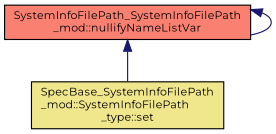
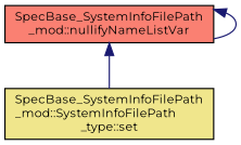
  digraph {
    rankdir=TB
    fontname=Montserrat
    node [color=black fontname=Montserrat fontsize=10 shape=record style=filled]
    edge [color=midnightblue dir=back fontname=Montserrat fontsize=10 labelfontname=Helvetica labelfontsize=10 style=solid]
-   n1 [fillcolor=salmon fontcolor=black height=0.2 label="SystemInfoFilePath_SystemInfoFilePath\l_mod::nullifyNameListVar" width=0.4]
+   n1 [fillcolor=salmon fontcolor=black height=0.2 label="SpecBase_SystemInfoFilePath\l_mod::nullifyNameListVar" width=0.4]
    n2 [fillcolor=khaki height=0.2 label="SpecBase_SystemInfoFilePath\l_mod::SystemInfoFilePath\l_type::set" width=0.4]
    n1 -> n1
    n1 -> n2
  }
